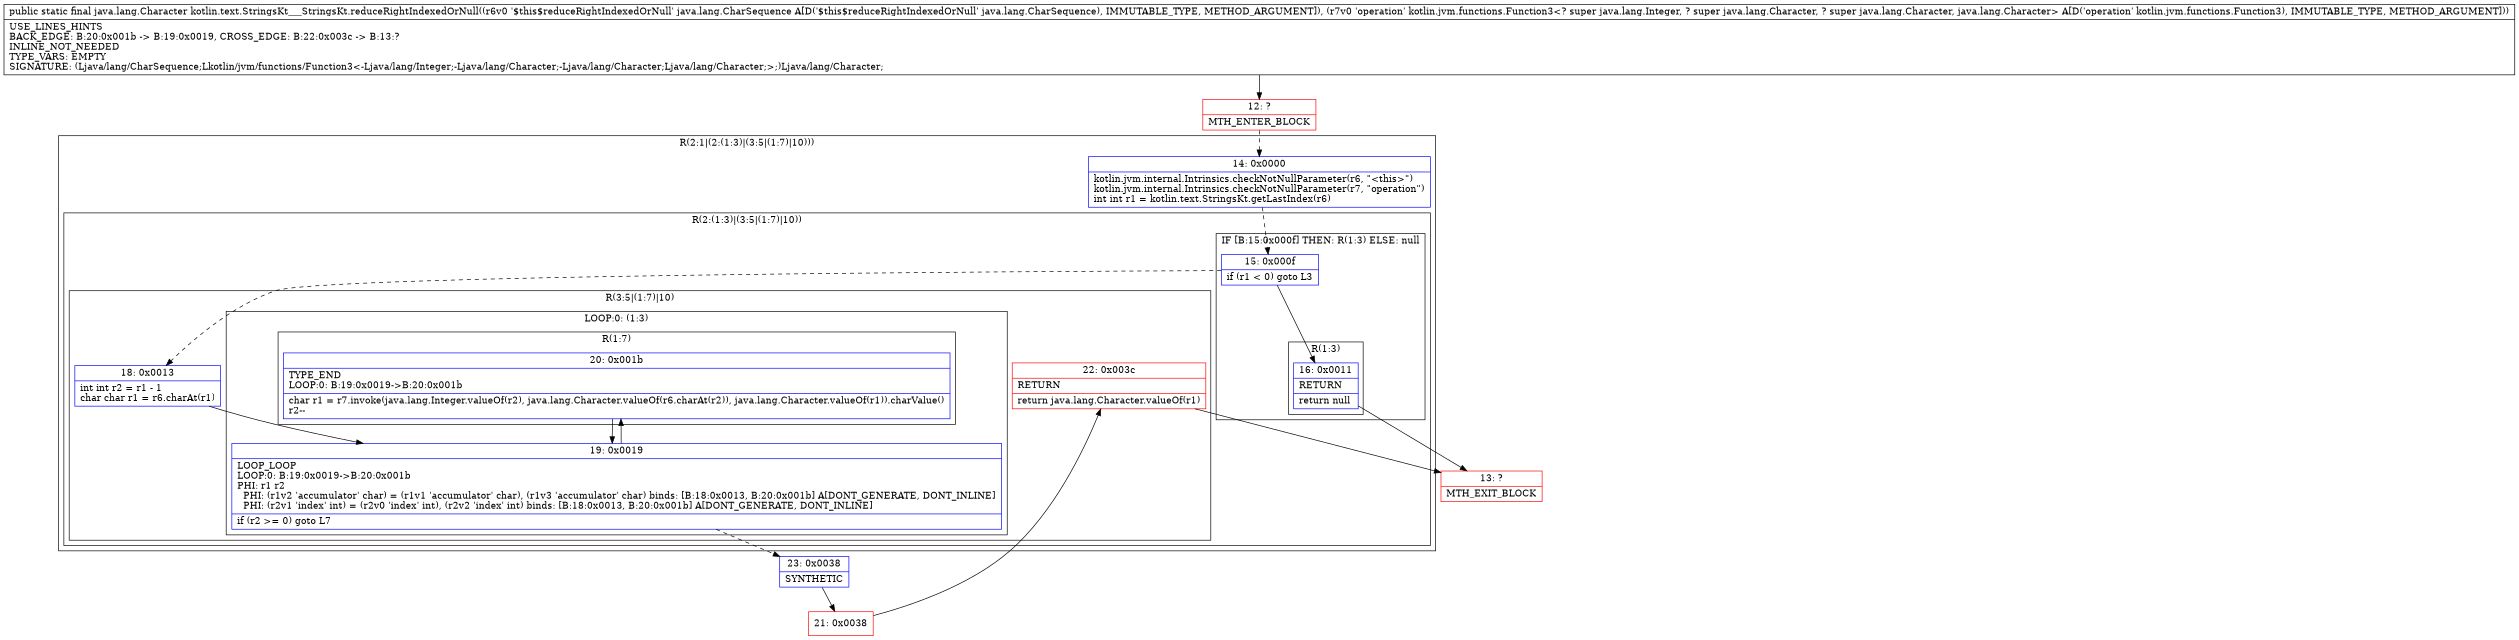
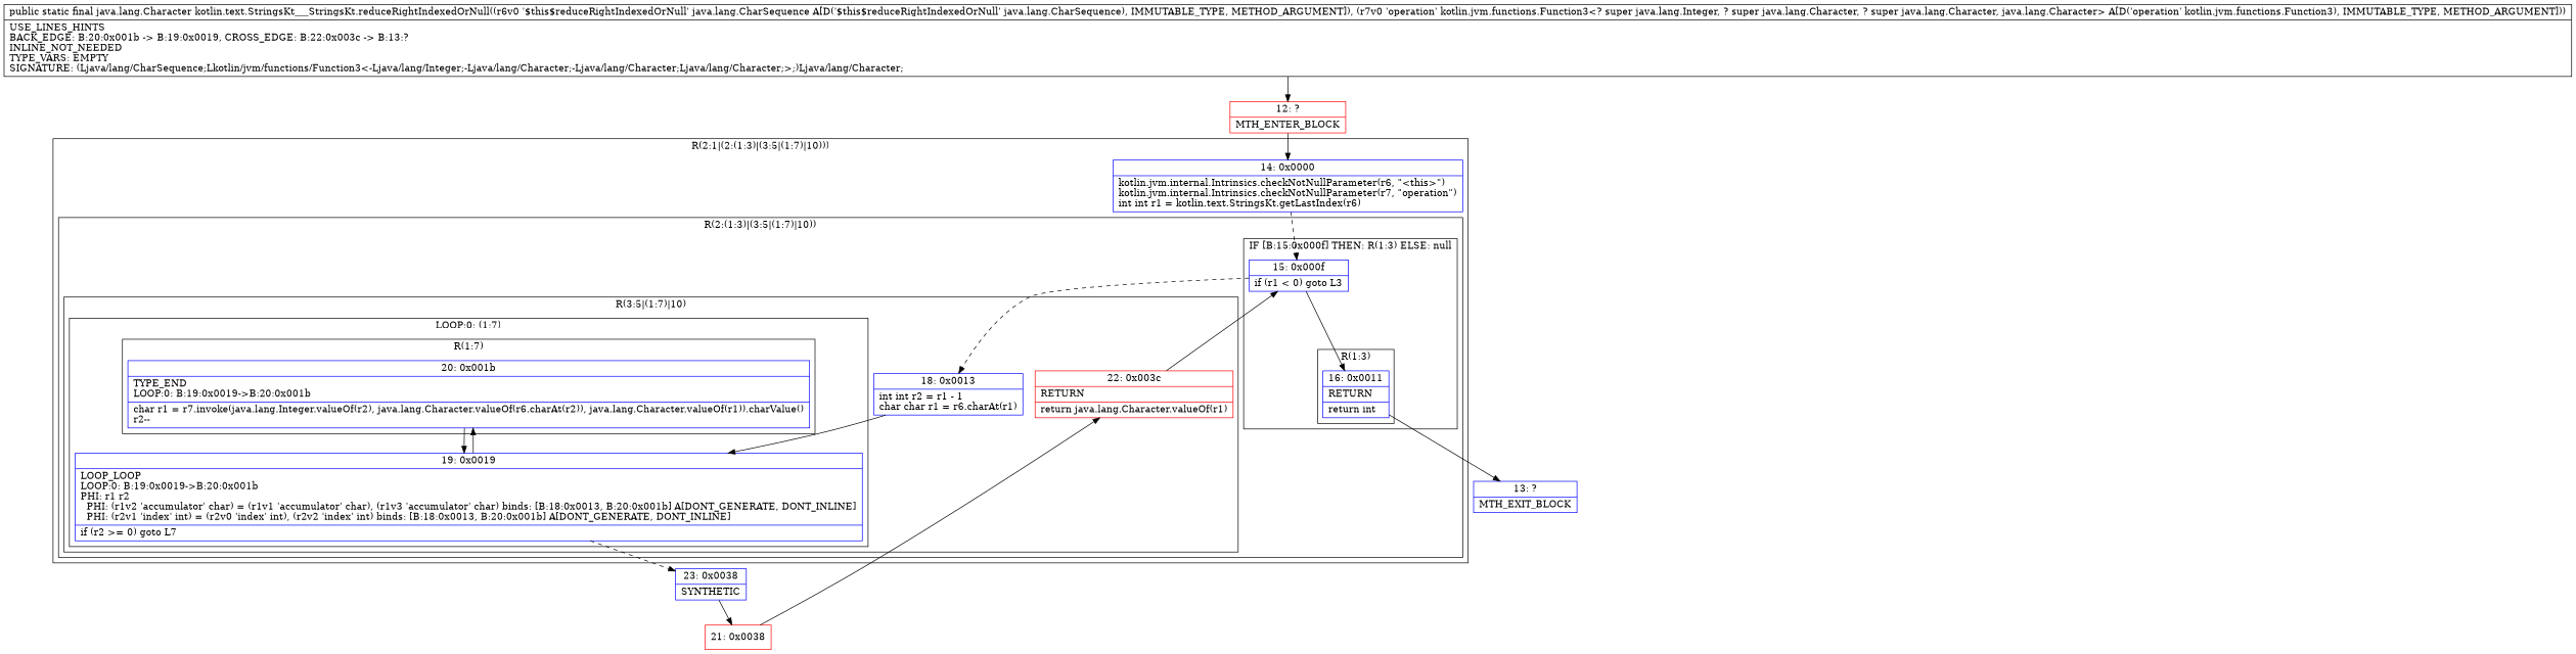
  digraph {
    node [color=blue shape=record]
-   n1 [label="{16\:\ 0x0011|RETURN\l|return null\l}"]
+   n1 [label="{16\:\ 0x0011|RETURN\l|return int\l}"]
    n2 [label="{15\:\ 0x000f|if (r1 \< 0) goto L3\l}"]
    n3 [label="{20\:\ 0x001b|TYPE_END\lLOOP:0: B:19:0x0019\-\>B:20:0x001b\l|char r1 = r7.invoke(java.lang.Integer.valueOf(r2), java.lang.Character.valueOf(r6.charAt(r2)), java.lang.Character.valueOf(r1)).charValue()\lr2\-\-\l}"]
    n4 [label="{19\:\ 0x0019|LOOP_LOOP\lLOOP:0: B:19:0x0019\-\>B:20:0x001b\lPHI: r1 r2 \l  PHI: (r1v2 'accumulator' char) = (r1v1 'accumulator' char), (r1v3 'accumulator' char) binds: [B:18:0x0013, B:20:0x001b] A[DONT_GENERATE, DONT_INLINE]\l  PHI: (r2v1 'index' int) = (r2v0 'index' int), (r2v2 'index' int) binds: [B:18:0x0013, B:20:0x001b] A[DONT_GENERATE, DONT_INLINE]\l|if (r2 \>= 0) goto L7\l}"]
    n5 [label="{18\:\ 0x0013|int int r2 = r1 \- 1\lchar char r1 = r6.charAt(r1)\l}"]
    n6 [color=red label="{22\:\ 0x003c|RETURN\l|return java.lang.Character.valueOf(r1)\l}"]
    n7 [label="{14\:\ 0x0000|kotlin.jvm.internal.Intrinsics.checkNotNullParameter(r6, \"\<this\>\")\lkotlin.jvm.internal.Intrinsics.checkNotNullParameter(r7, \"operation\")\lint int r1 = kotlin.text.StringsKt.getLastIndex(r6)\l}"]
-   n8 [color=red label="{13\:\ ?|MTH_EXIT_BLOCK\l}"]
+   n8 [label="{13\:\ ?|MTH_EXIT_BLOCK\l}"]
    n9 [label="{23\:\ 0x0038|SYNTHETIC\l}"]
    n10 [color=red label="{21\:\ 0x0038}"]
    n11 [color=red label="{12\:\ ?|MTH_ENTER_BLOCK\l}"]
    n12 [label="{public static final java.lang.Character kotlin.text.StringsKt___StringsKt.reduceRightIndexedOrNull((r6v0 '$this$reduceRightIndexedOrNull' java.lang.CharSequence A[D('$this$reduceRightIndexedOrNull' java.lang.CharSequence), IMMUTABLE_TYPE, METHOD_ARGUMENT]), (r7v0 'operation' kotlin.jvm.functions.Function3\<? super java.lang.Integer, ? super java.lang.Character, ? super java.lang.Character, java.lang.Character\> A[D('operation' kotlin.jvm.functions.Function3), IMMUTABLE_TYPE, METHOD_ARGUMENT]))  | USE_LINES_HINTS\lBACK_EDGE: B:20:0x001b \-\> B:19:0x0019, CROSS_EDGE: B:22:0x003c \-\> B:13:?\lINLINE_NOT_NEEDED\lTYPE_VARS: EMPTY\lSIGNATURE: (Ljava\/lang\/CharSequence;Lkotlin\/jvm\/functions\/Function3\<\-Ljava\/lang\/Integer;\-Ljava\/lang\/Character;\-Ljava\/lang\/Character;Ljava\/lang\/Character;\>;)Ljava\/lang\/Character;\l}" color=""]
    subgraph cluster_1 {
      label="R(2:1|(2:(1:3)|(3:5|(1:7)|10)))"
      n7
      subgraph cluster_2 {
        label="R(2:(1:3)|(3:5|(1:7)|10))"
        subgraph cluster_3 {
          label="IF [B:15:0x000f] THEN: R(1:3) ELSE: null"
          n2
          subgraph cluster_4 {
            label="R(1:3)"
            n1
          }
        }
        subgraph cluster_5 {
          label="R(3:5|(1:7)|10)"
          n5
          n6
          subgraph cluster_6 {
-           label="LOOP:0: (1:3)"
+           label="LOOP:0: (1:7)"
            n4
            subgraph cluster_7 {
              label="R(1:7)"
              n3
            }
          }
        }
      }
    }
    n1 -> n8
    n2 -> n1
    n2 -> n5 [style=dashed]
    n3 -> n4
    n4 -> n3
    n4 -> n9 [style=dashed]
    n5 -> n4
-   n6 -> n8
+   n6 -> n2
    n7 -> n2 [style=dashed]
    n9 -> n10
    n10 -> n6
-   n11 -> n7 [style=dashed]
+   n11 -> n7
    n12 -> n11
  }
